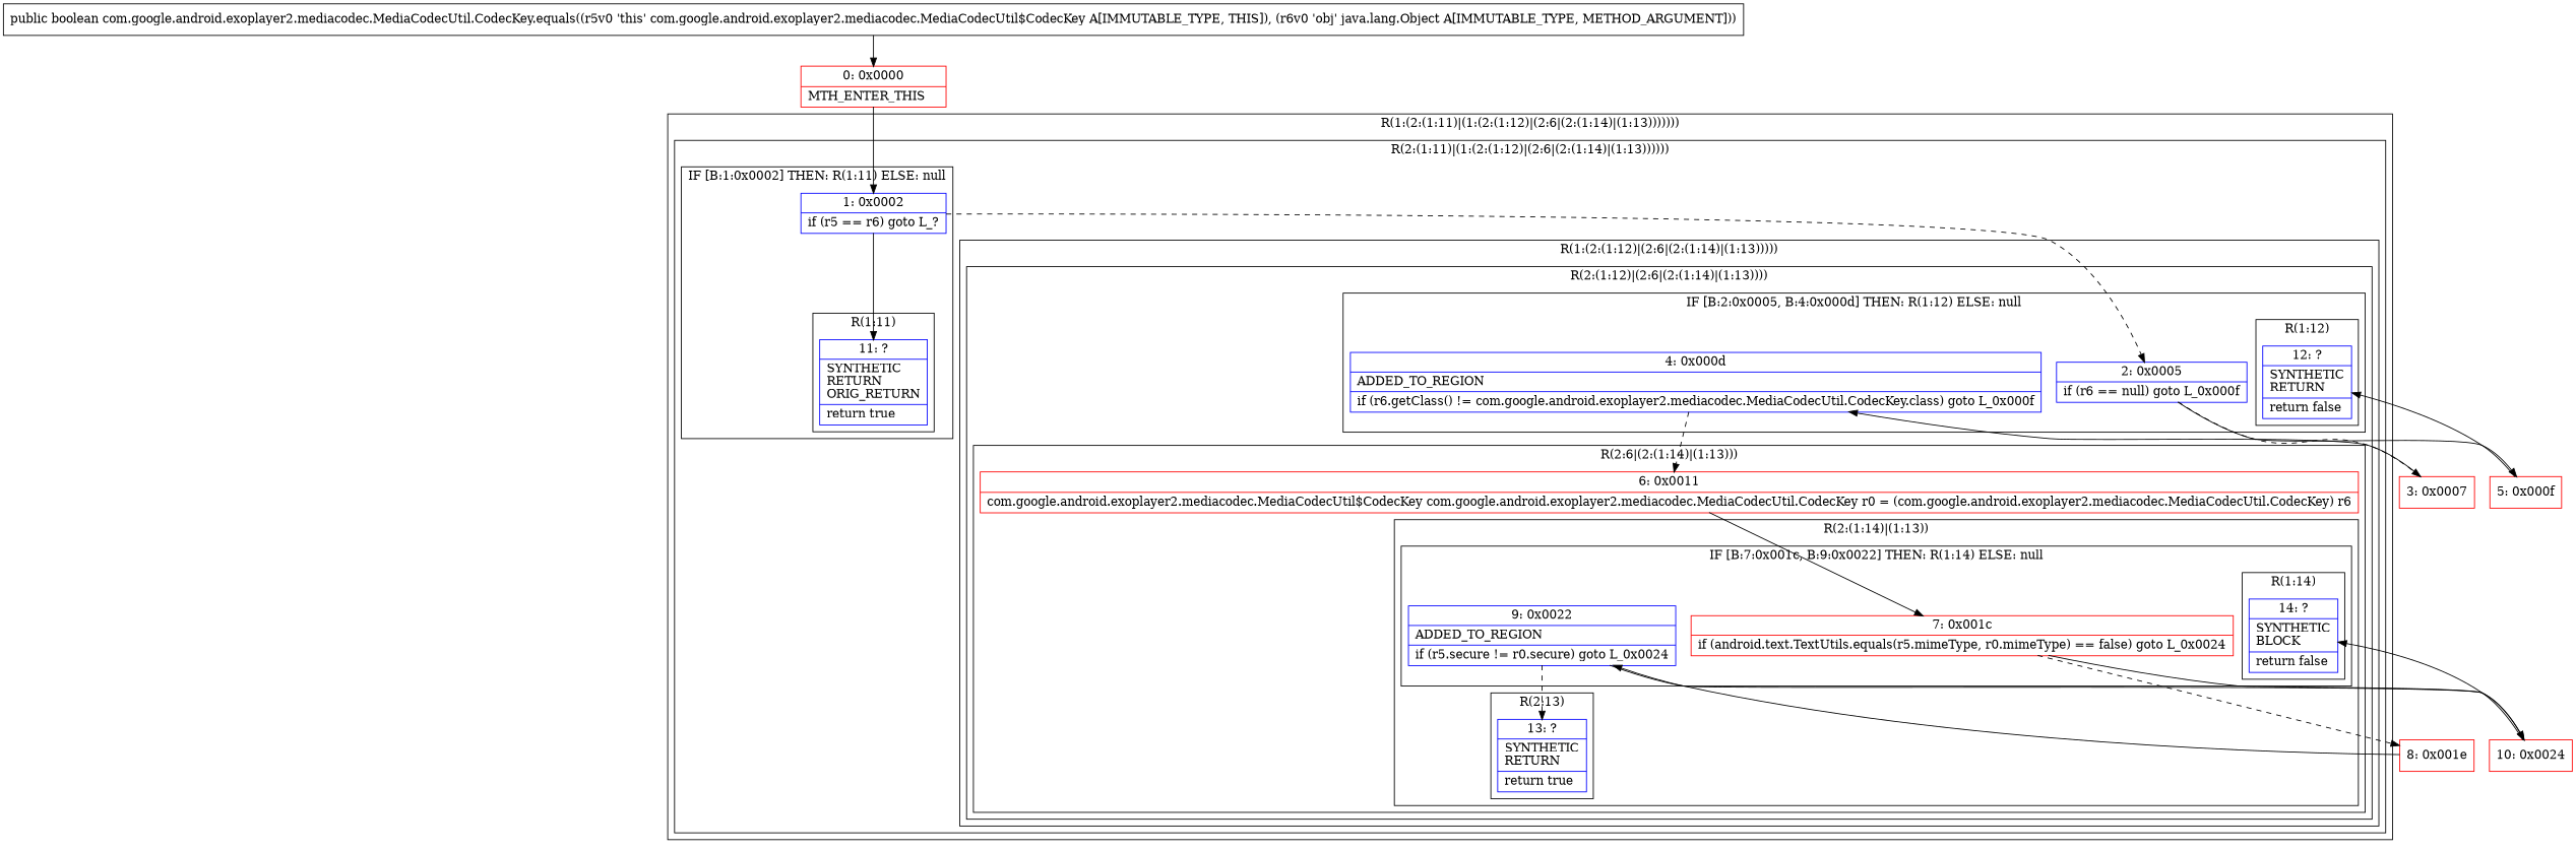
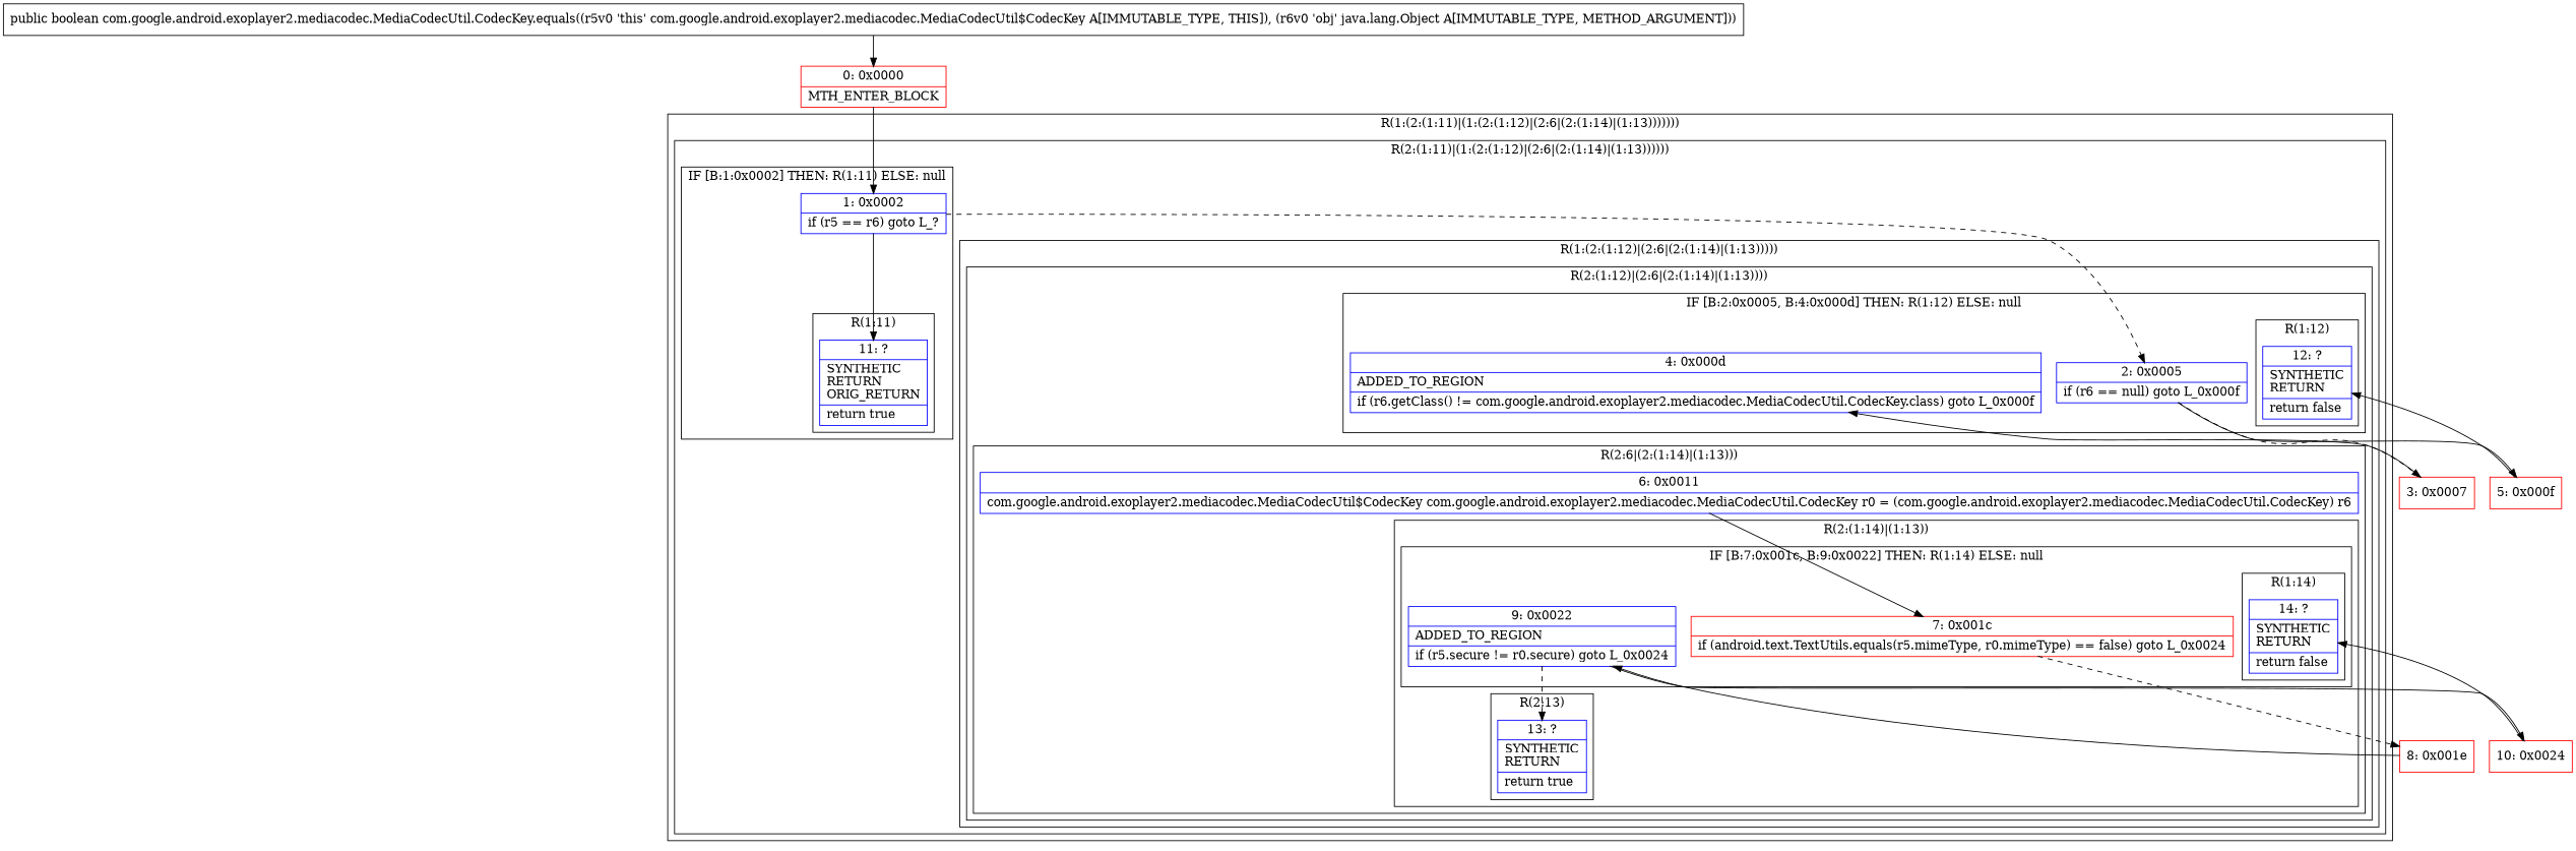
  digraph {
    fontname="DejaVu Serif"
    node [color=blue fontname="DejaVu Serif" shape=record]
    edge [fontname="DejaVu Serif"]
    n1 [label="{11\:\ ?|SYNTHETIC\lRETURN\lORIG_RETURN\l|return true\l}"]
    n2 [label="{1\:\ 0x0002|if (r5 == r6) goto L_?\l}"]
    n3 [label="{12\:\ ?|SYNTHETIC\lRETURN\l|return false\l}"]
    n4 [label="{2\:\ 0x0005|if (r6 == null) goto L_0x000f\l}"]
    n5 [label="{4\:\ 0x000d|ADDED_TO_REGION\l|if (r6.getClass() != com.google.android.exoplayer2.mediacodec.MediaCodecUtil.CodecKey.class) goto L_0x000f\l}"]
-   n6 [label="{14\:\ ?|SYNTHETIC\lBLOCK\l|return false\l}"]
+   n6 [label="{14\:\ ?|SYNTHETIC\lRETURN\l|return false\l}"]
    n7 [color=red label="{7\:\ 0x001c|if (android.text.TextUtils.equals(r5.mimeType, r0.mimeType) == false) goto L_0x0024\l}"]
    n8 [label="{9\:\ 0x0022|ADDED_TO_REGION\l|if (r5.secure != r0.secure) goto L_0x0024\l}"]
    n9 [label="{13\:\ ?|SYNTHETIC\lRETURN\l|return true\l}"]
-   n10 [color=red label="{6\:\ 0x0011|com.google.android.exoplayer2.mediacodec.MediaCodecUtil$CodecKey com.google.android.exoplayer2.mediacodec.MediaCodecUtil.CodecKey r0 = (com.google.android.exoplayer2.mediacodec.MediaCodecUtil.CodecKey) r6\l}"]
+   n10 [label="{6\:\ 0x0011|com.google.android.exoplayer2.mediacodec.MediaCodecUtil$CodecKey com.google.android.exoplayer2.mediacodec.MediaCodecUtil.CodecKey r0 = (com.google.android.exoplayer2.mediacodec.MediaCodecUtil.CodecKey) r6\l}"]
    n11 [color=red label="{3\:\ 0x0007}"]
    n12 [color=red label="{5\:\ 0x000f}"]
    n13 [color=red label="{8\:\ 0x001e}"]
    n14 [color=red label="{10\:\ 0x0024}"]
-   n15 [color=red label="{0\:\ 0x0000|MTH_ENTER_THIS\l}"]
+   n15 [color=red label="{0\:\ 0x0000|MTH_ENTER_BLOCK\l}"]
    n16 [label="{public boolean com.google.android.exoplayer2.mediacodec.MediaCodecUtil.CodecKey.equals((r5v0 'this' com.google.android.exoplayer2.mediacodec.MediaCodecUtil$CodecKey A[IMMUTABLE_TYPE, THIS]), (r6v0 'obj' java.lang.Object A[IMMUTABLE_TYPE, METHOD_ARGUMENT])) }" color=""]
    subgraph cluster_1 {
      label="R(1:(2:(1:11)|(1:(2:(1:12)|(2:6|(2:(1:14)|(1:13)))))))"
      subgraph cluster_2 {
        label="R(2:(1:11)|(1:(2:(1:12)|(2:6|(2:(1:14)|(1:13))))))"
        subgraph cluster_3 {
          label="IF [B:1:0x0002] THEN: R(1:11) ELSE: null"
          n2
          subgraph cluster_4 {
            label="R(1:11)"
            n1
          }
        }
        subgraph cluster_5 {
          label="R(1:(2:(1:12)|(2:6|(2:(1:14)|(1:13)))))"
          subgraph cluster_6 {
            label="R(2:(1:12)|(2:6|(2:(1:14)|(1:13))))"
            subgraph cluster_7 {
              label="IF [B:2:0x0005, B:4:0x000d] THEN: R(1:12) ELSE: null"
              n4
              n5
              subgraph cluster_8 {
                label="R(1:12)"
                n3
              }
            }
            subgraph cluster_9 {
              label="R(2:6|(2:(1:14)|(1:13)))"
              n10
              subgraph cluster_10 {
                label="R(2:(1:14)|(1:13))"
                subgraph cluster_11 {
                  label="IF [B:7:0x001c, B:9:0x0022] THEN: R(1:14) ELSE: null"
                  n7
                  n8
                  subgraph cluster_12 {
                    label="R(1:14)"
                    n6
                  }
                }
                subgraph cluster_13 {
                  label="R(2:13)"
                  n9
                }
              }
            }
          }
        }
      }
    }
    n2 -> n1
    n2 -> n4 [style=dashed]
    n4 -> n11 [style=dashed]
    n4 -> n12
-   n5 -> n10 [style=dashed]
    n7 -> n13 [style=dashed]
-   n7 -> n14
    n8 -> n9 [style=dashed]
    n8 -> n14
    n10 -> n7
    n11 -> n5
    n12 -> n3
    n13 -> n8
    n14 -> n6
    n15 -> n2
    n16 -> n15
  }
